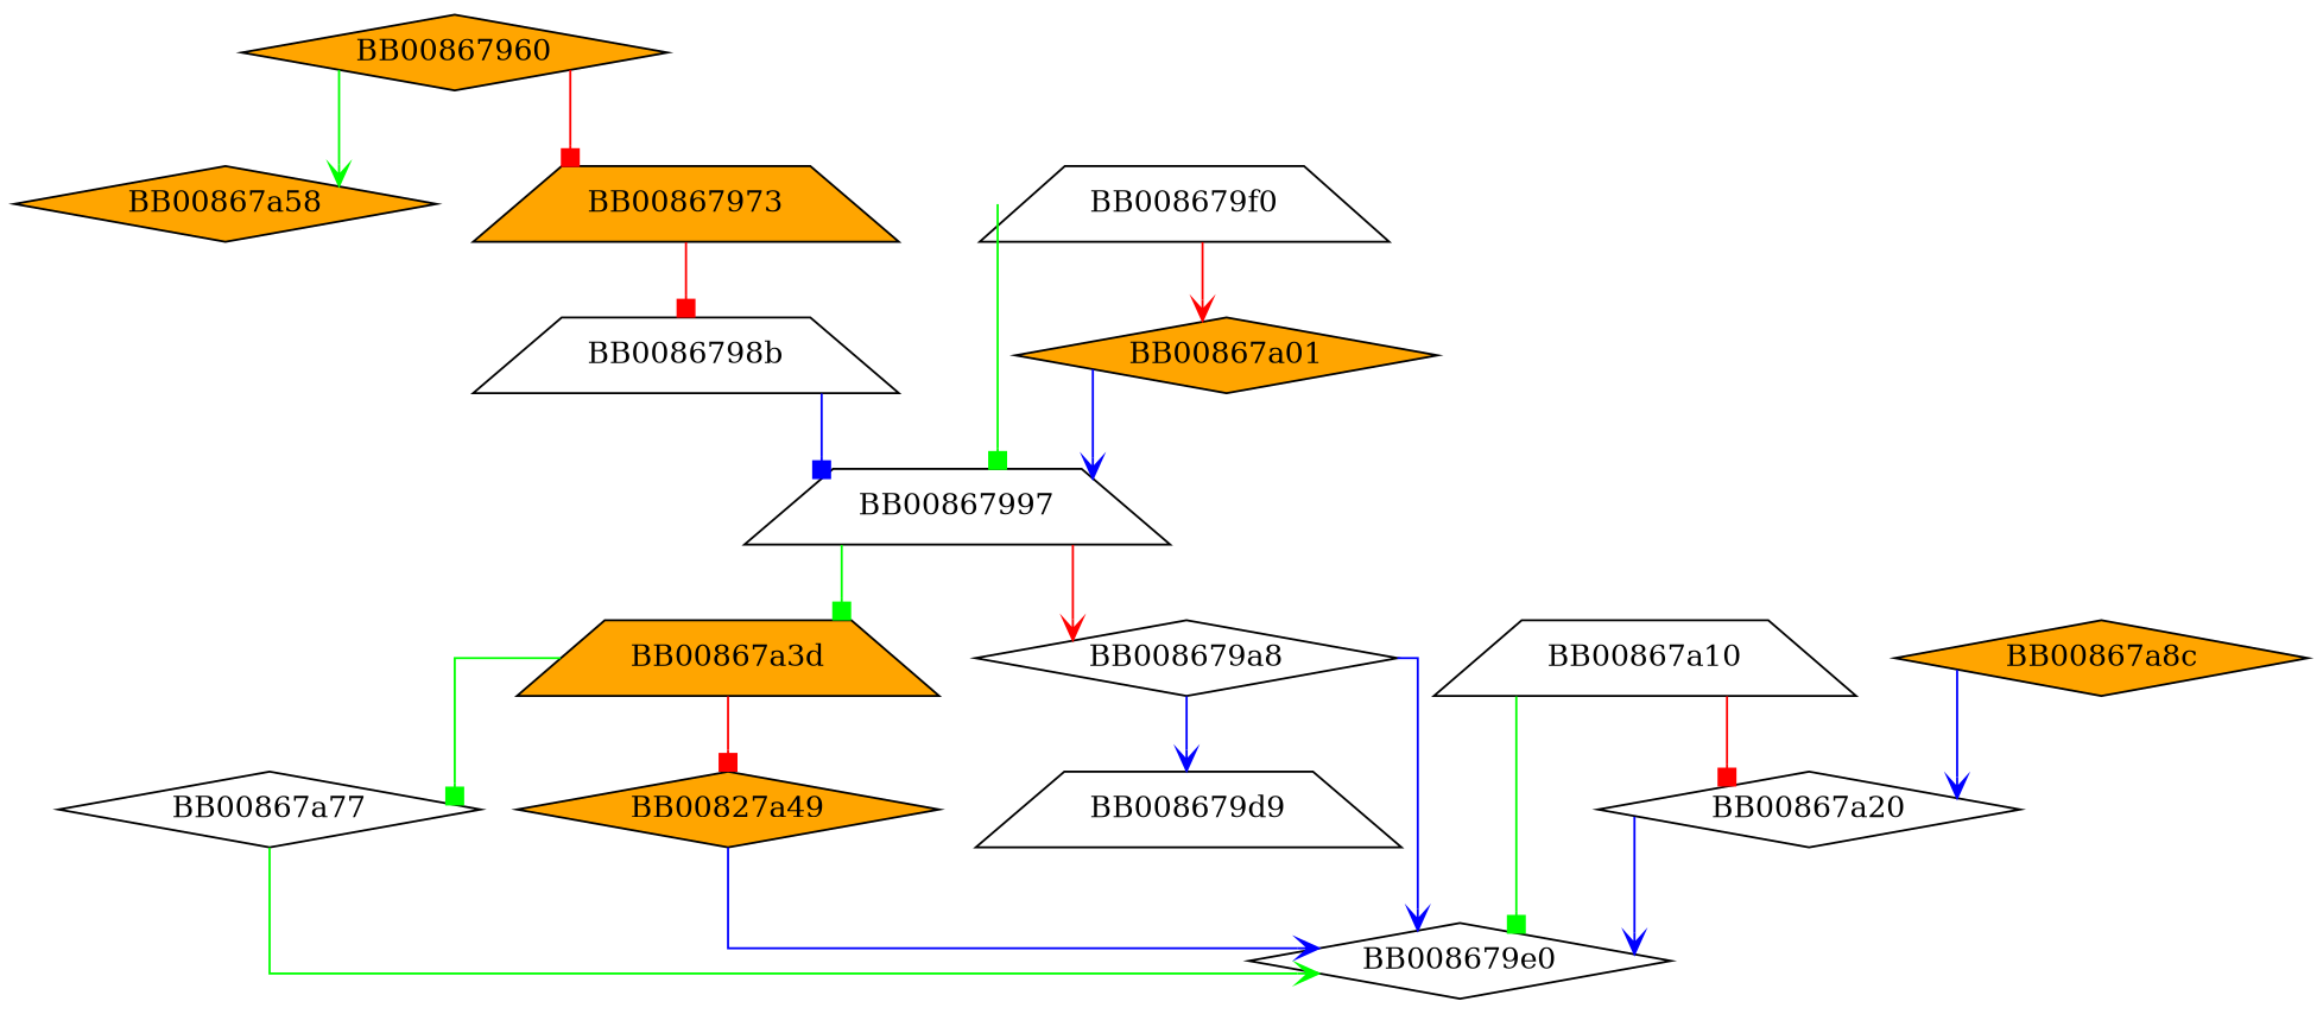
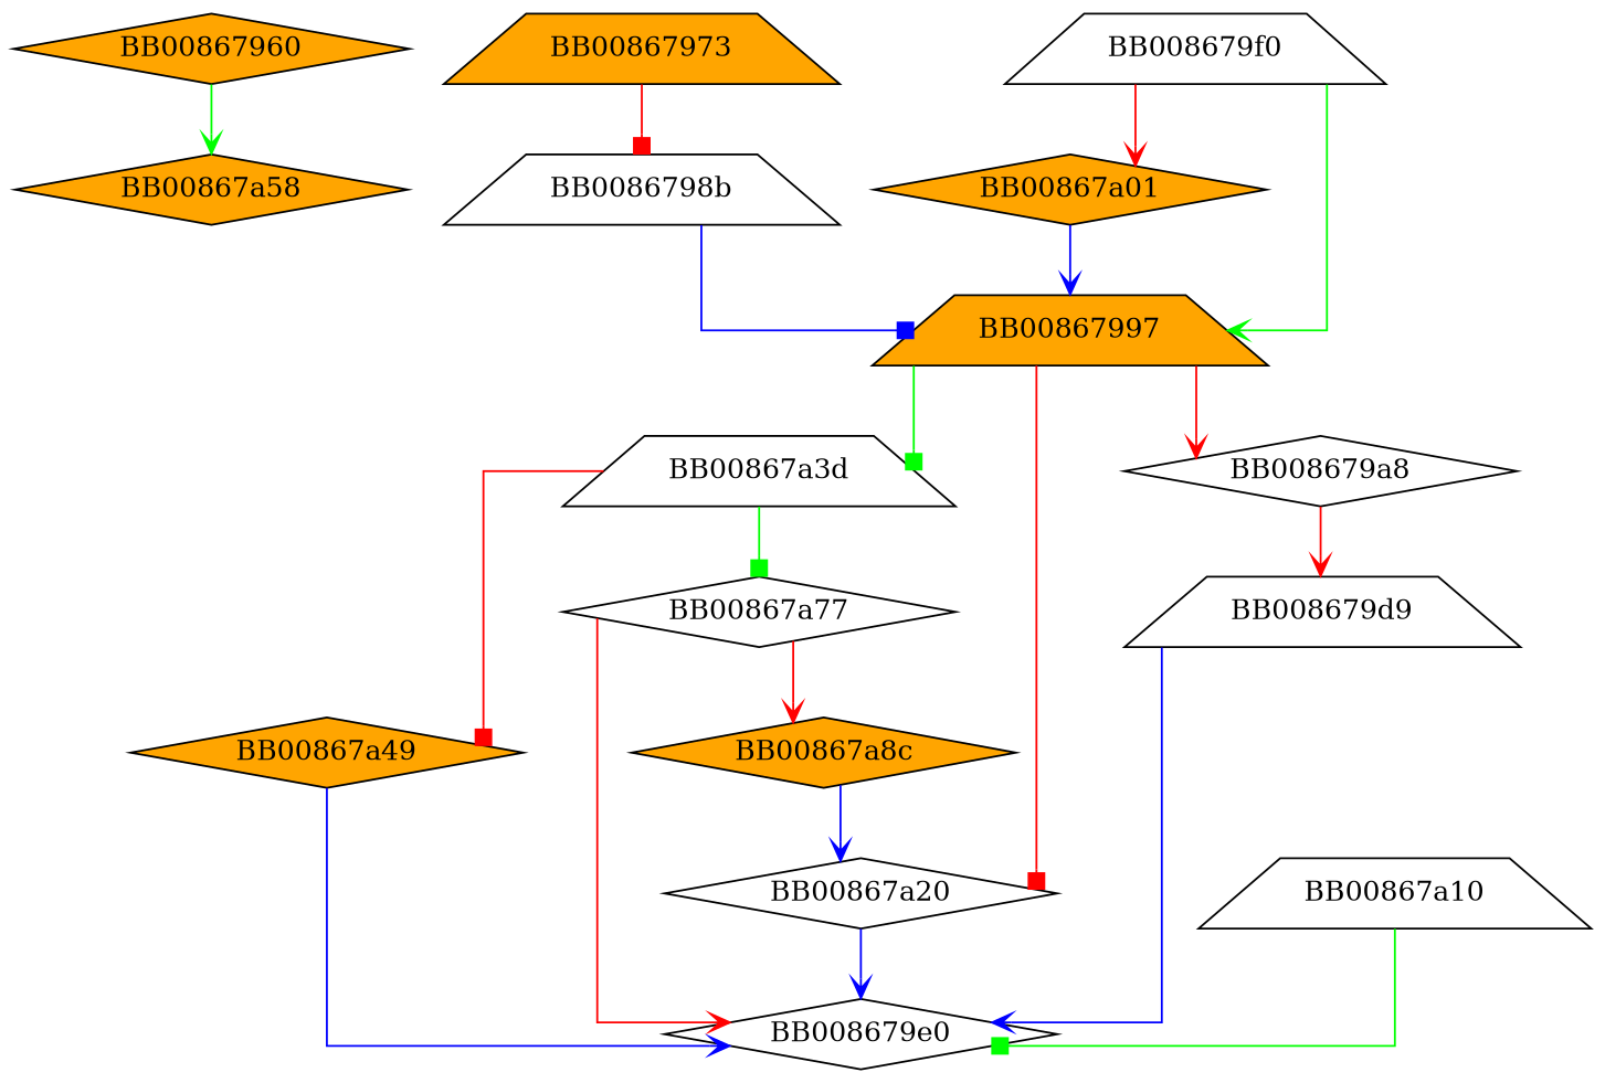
  digraph {
    splines=ortho
    node [fillcolor=white shape=diamond style=filled]
    edge [arrowhead=vee color=red]
    BB00867960 [fillcolor=orange]
    BB00867a58 [fillcolor=orange]
    BB00867973 [fillcolor=orange shape=trapezium]
    BB0086798b [shape=trapezium]
    BB008679f0 [shape=trapezium]
-   BB00867997 [shape=trapezium]
+   BB00867997 [fillcolor=orange shape=trapezium]
    BB00867a01 [fillcolor=orange]
-   BB00867a3d [fillcolor=orange shape=trapezium]
+   BB00867a3d [shape=trapezium]
    BB008679a8
    BB00867a77
-   BB00867a49 [fillcolor=orange label=BB00827a49]
+   BB00867a49 [fillcolor=orange]
    BB008679d9 [shape=trapezium]
    BB008679e0
    BB00867a8c [fillcolor=orange]
    BB00867a10 [shape=trapezium]
    BB00867a20
    BB00867960 -> BB00867a58 [color=green]
-   BB00867960 -> BB00867973 [arrowhead=box]
    BB00867973 -> BB0086798b [arrowhead=box]
    BB0086798b -> BB00867997 [arrowhead=box color=blue]
-   BB008679f0 -> BB00867997 [arrowhead=box color=green]
+   BB008679f0 -> BB00867997 [color=green]
    BB008679f0 -> BB00867a01
    BB00867997 -> BB00867a3d [arrowhead=box color=green]
    BB00867997 -> BB008679a8
    BB00867a01 -> BB00867997 [color=blue]
    BB00867a3d -> BB00867a77 [arrowhead=box color=green]
    BB00867a3d -> BB00867a49 [arrowhead=box]
-   BB008679a8 -> BB008679d9 [color=blue]
-   BB00867a77 -> BB008679e0 [color=green]
+   BB008679a8 -> BB008679d9
+   BB00867a77 -> BB008679e0
+   BB00867a77 -> BB00867a8c
    BB00867a49 -> BB008679e0 [color=blue]
-   BB008679a8 -> BB008679e0 [color=blue]
+   BB008679d9 -> BB008679e0 [color=blue]
    BB00867a8c -> BB00867a20 [color=blue]
    BB00867a10 -> BB008679e0 [arrowhead=box color=green]
-   BB00867a10 -> BB00867a20 [arrowhead=box]
+   BB00867997 -> BB00867a20 [arrowhead=box]
    BB00867a20 -> BB008679e0 [color=blue]
  }
